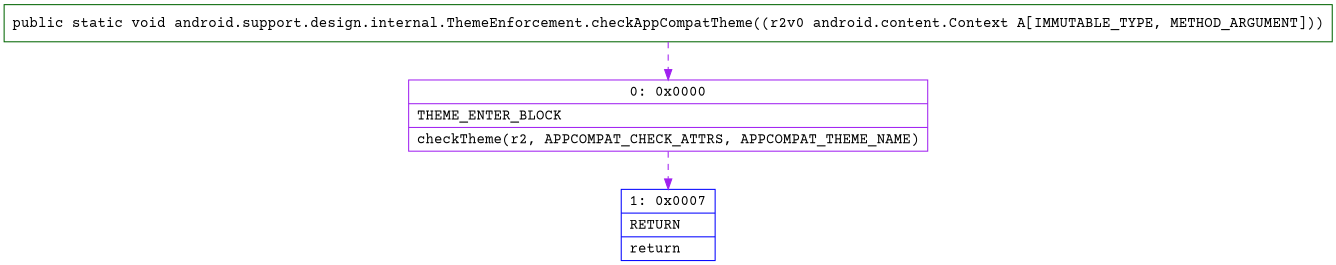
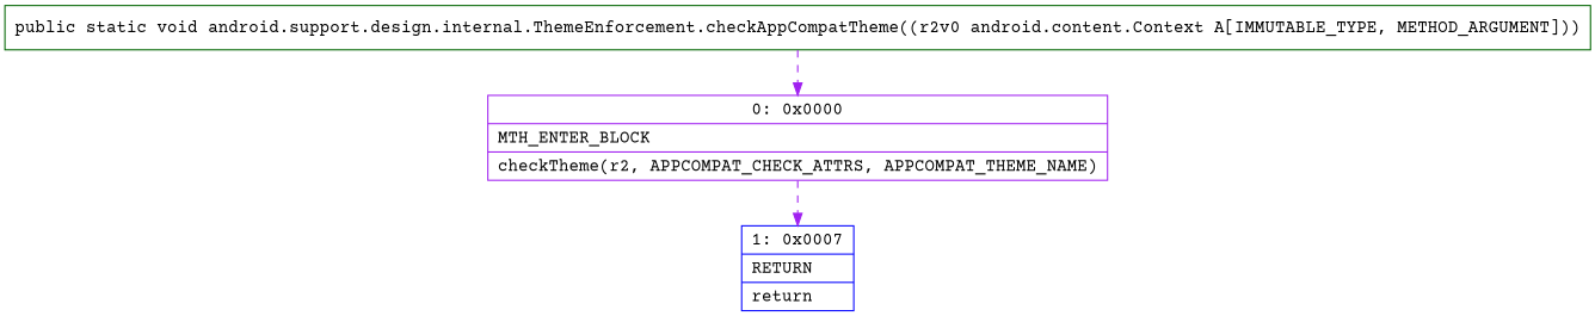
  digraph {
    fontname="Courier Prime"
    node [shape=record fontname="Courier Prime"]
    edge [color=purple style=dashed fontname="Courier Prime"]
-   n1 [label="{0\:\ 0x0000|THEME_ENTER_BLOCK\l|checkTheme(r2, APPCOMPAT_CHECK_ATTRS, APPCOMPAT_THEME_NAME)\l}" color=purple]
+   n1 [label="{0\:\ 0x0000|MTH_ENTER_BLOCK\l|checkTheme(r2, APPCOMPAT_CHECK_ATTRS, APPCOMPAT_THEME_NAME)\l}" color=purple]
    n2 [label="{1\:\ 0x0007|RETURN\l|return\l}" color=blue]
    n3 [label="{public static void android.support.design.internal.ThemeEnforcement.checkAppCompatTheme((r2v0 android.content.Context A[IMMUTABLE_TYPE, METHOD_ARGUMENT])) }" color=darkgreen]
    n1 -> n2
    n3 -> n1
  }
